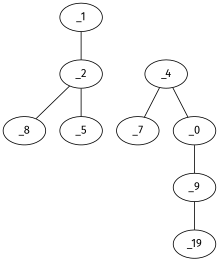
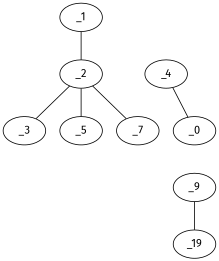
  graph {
    fontname="Fira Sans"
    node [charge=0 chem=1 fontname="Fira Sans" symbol="C  " y=1.5784]
    edge [fontname="Fira Sans" valence=1]
    _1 [x=4.3479]
    _2 [x=3.7601 y=0.7694]
-   _3 [x=3.1723 label=_8]
+   _3 [x=3.1723]
    _5 [x=4.5691 y=0.1816]
    _4 [chem=5 symbol="S  " x=2.9511 y=0.1816]
    _7 [chem=2 symbol="O  " x=2.3633 y=0.9907]
    n7 [chem=2 label=_0 symbol="O  " x=3.2601 y=-0.7694]
    _9 [x=4.2601 y=-0.7694]
    n9 [label=_19 x=4.8479 y=-1.5784]
    _1 -- _2
    _2 -- _3
    _2 -- _5
-   _4 -- _7 [valence=2]
+   _2 -- _7 [valence=2]
    _4 -- n7
-   n7 -- _9
    _9 -- n9
  }
